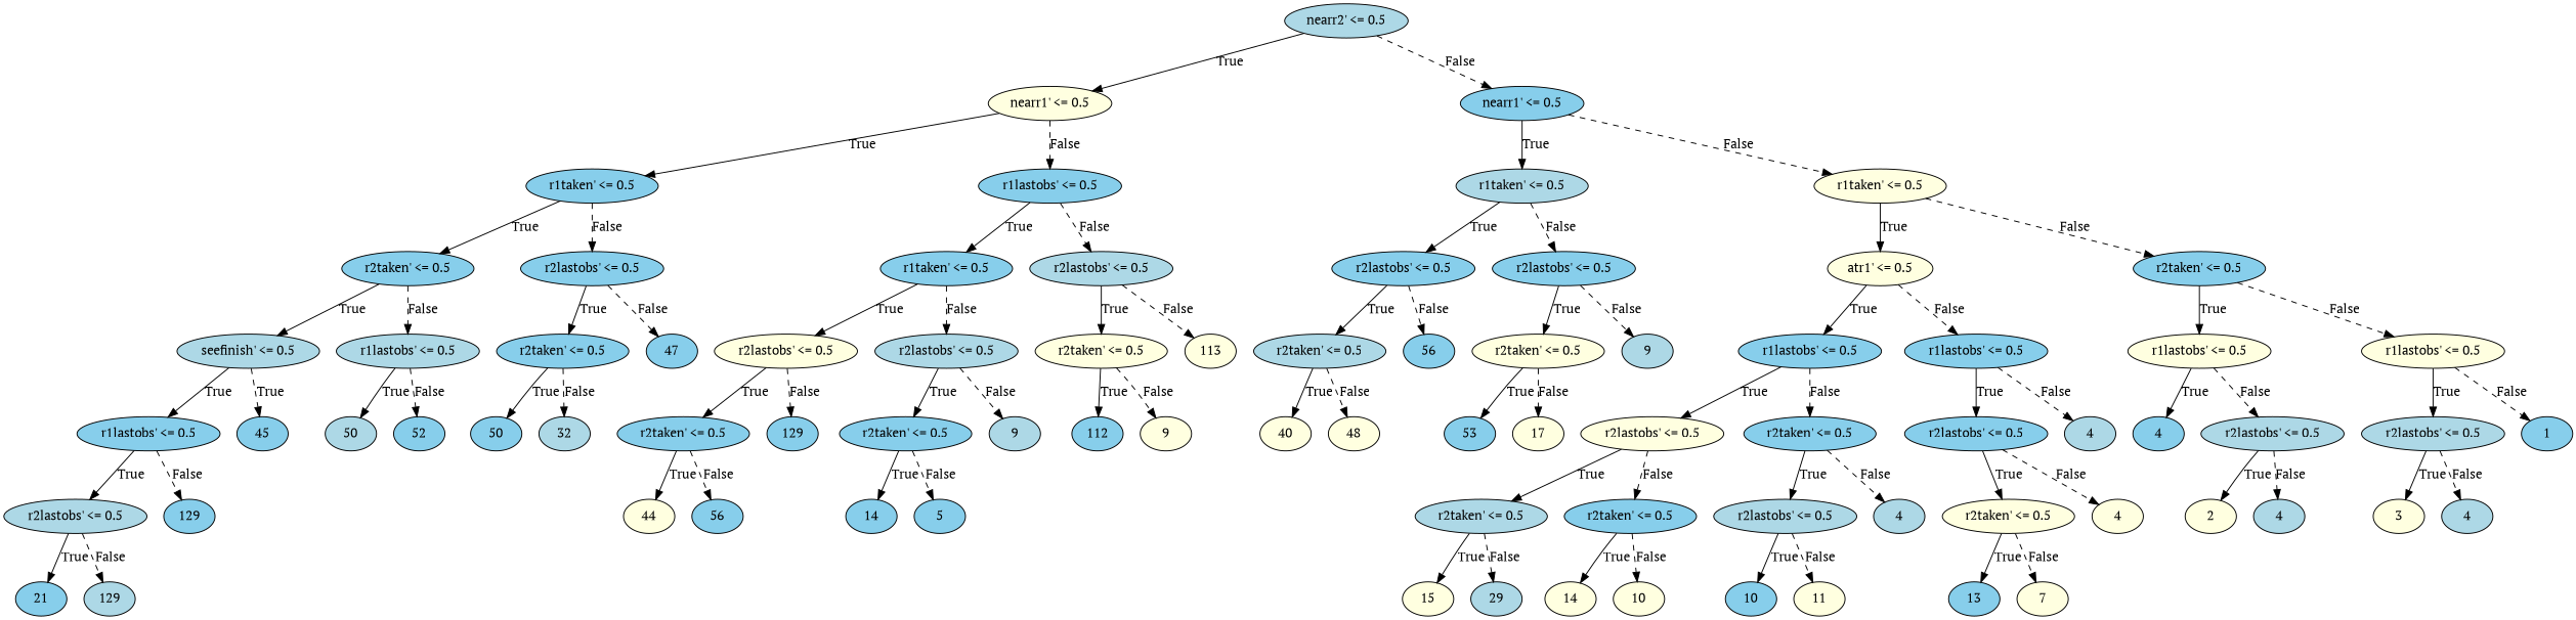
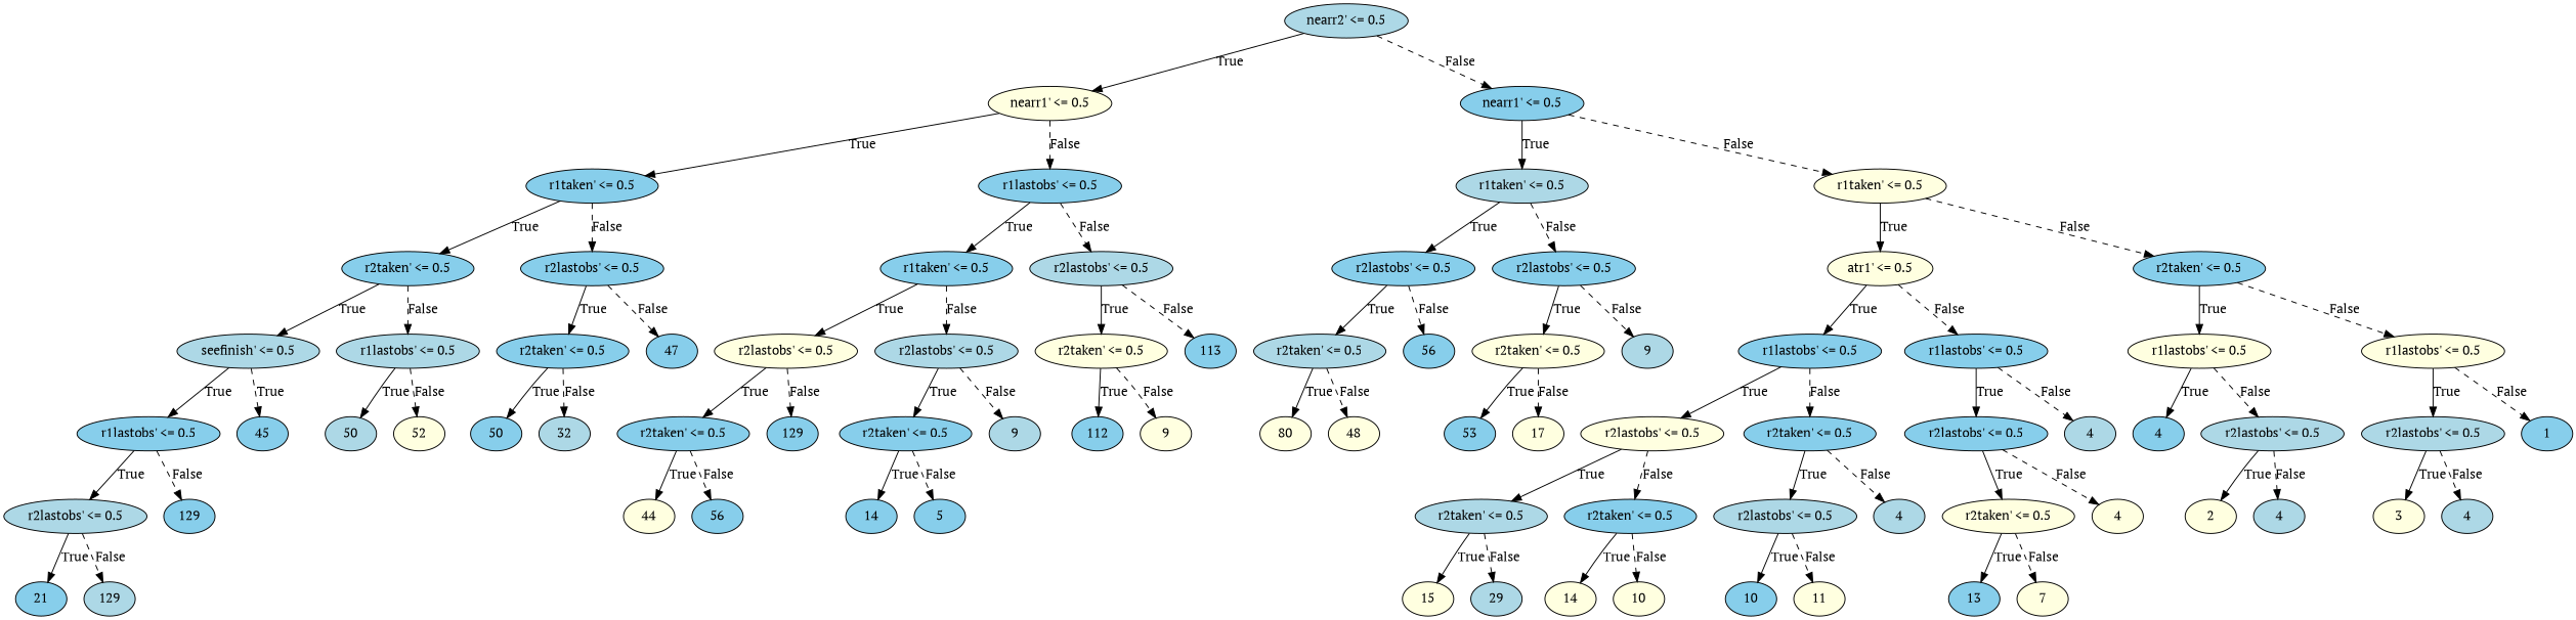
  digraph {
    fontname="PT Serif"
    node [fillcolor=skyblue fontname="PT Serif" style=filled]
    edge [fontname="PT Serif"]
    n1 [fillcolor=lightblue label="nearr2' <= 0.5"]
    n2 [fillcolor=lightyellow label="nearr1' <= 0.5"]
    n3 [label="nearr1' <= 0.5"]
    n4 [label="r1taken' <= 0.5"]
    n5 [label="r1lastobs' <= 0.5"]
    n6 [fillcolor=lightblue label="r1taken' <= 0.5"]
    n7 [fillcolor=lightyellow label="r1taken' <= 0.5"]
    n8 [label="r2taken' <= 0.5"]
    n9 [label="r2lastobs' <= 0.5"]
    n10 [label="r1taken' <= 0.5"]
    n11 [fillcolor=lightblue label="r2lastobs' <= 0.5"]
    n12 [fillcolor=lightblue label="seefinish' <= 0.5"]
    n13 [fillcolor=lightblue label="r1lastobs' <= 0.5"]
    n14 [label="r2taken' <= 0.5"]
    n15 [label=47]
    n16 [label="r1lastobs' <= 0.5"]
    n17 [label=45]
    n18 [fillcolor=lightblue label=50]
-   n19 [label=52]
+   n19 [fillcolor=lightyellow label=52]
    n20 [fillcolor=lightblue label="r2lastobs' <= 0.5"]
    n21 [label=129]
    n22 [label=21]
    n23 [fillcolor=lightblue label=129]
    n24 [label=50]
    n25 [fillcolor=lightblue label=32]
    n26 [fillcolor=lightyellow label="r2lastobs' <= 0.5"]
    n27 [fillcolor=lightblue label="r2lastobs' <= 0.5"]
    n28 [fillcolor=lightyellow label="r2taken' <= 0.5"]
-   n29 [fillcolor=lightyellow label=113]
+   n29 [label=113]
    n30 [label="r2taken' <= 0.5"]
    n31 [label=129]
    n32 [label="r2taken' <= 0.5"]
    n33 [fillcolor=lightblue label=9]
    n34 [fillcolor=lightyellow label=44]
    n35 [label=56]
    n36 [label=14]
    n37 [label=5]
    n38 [label=112]
    n39 [fillcolor=lightyellow label=9]
    n40 [label="r2lastobs' <= 0.5"]
    n41 [label="r2lastobs' <= 0.5"]
    n42 [fillcolor=lightyellow label="atr1' <= 0.5"]
    n43 [label="r2taken' <= 0.5"]
    n44 [fillcolor=lightblue label="r2taken' <= 0.5"]
    n45 [label=56]
    n46 [fillcolor=lightyellow label="r2taken' <= 0.5"]
    n47 [fillcolor=lightblue label=9]
-   n48 [fillcolor=lightyellow label=40]
+   n48 [fillcolor=lightyellow label=80]
    n49 [fillcolor=lightyellow label=48]
    n50 [label=53]
    n51 [fillcolor=lightyellow label=17]
    n52 [label="r1lastobs' <= 0.5"]
    n53 [label="r1lastobs' <= 0.5"]
    n54 [fillcolor=lightyellow label="r1lastobs' <= 0.5"]
    n55 [fillcolor=lightyellow label="r1lastobs' <= 0.5"]
    n56 [fillcolor=lightyellow label="r2lastobs' <= 0.5"]
    n57 [label="r2taken' <= 0.5"]
    n58 [label="r2lastobs' <= 0.5"]
    n59 [fillcolor=lightblue label=4]
    n60 [fillcolor=lightblue label="r2taken' <= 0.5"]
    n61 [label="r2taken' <= 0.5"]
    n62 [fillcolor=lightblue label="r2lastobs' <= 0.5"]
    n63 [fillcolor=lightblue label=4]
    n64 [fillcolor=lightyellow label=15]
    n65 [fillcolor=lightblue label=29]
    n66 [fillcolor=lightyellow label=14]
    n67 [fillcolor=lightyellow label=10]
    n68 [label=10]
    n69 [fillcolor=lightyellow label=11]
    n70 [fillcolor=lightyellow label="r2taken' <= 0.5"]
    n71 [fillcolor=lightyellow label=4]
    n72 [label=13]
    n73 [fillcolor=lightyellow label=7]
    n74 [label=4]
    n75 [fillcolor=lightblue label="r2lastobs' <= 0.5"]
    n76 [fillcolor=lightblue label="r2lastobs' <= 0.5"]
    n77 [label=1]
    n78 [fillcolor=lightyellow label=2]
    n79 [fillcolor=lightblue label=4]
    n80 [fillcolor=lightyellow label=3]
    n81 [fillcolor=lightblue label=4]
    n1 -> n2 [label=True]
    n1 -> n3 [label=False style=dashed]
    n2 -> n4 [label=True]
    n2 -> n5 [label=False style=dashed]
    n3 -> n6 [label=True]
    n3 -> n7 [label=False style=dashed]
    n4 -> n8 [label=True]
    n4 -> n9 [label=False style=dashed]
    n5 -> n10 [label=True]
    n5 -> n11 [label=False style=dashed]
    n6 -> n40 [label=True]
    n6 -> n41 [label=False style=dashed]
    n7 -> n42 [label=True]
    n7 -> n43 [label=False style=dashed]
    n8 -> n12 [label=True]
    n8 -> n13 [label=False style=dashed]
    n9 -> n14 [label=True]
    n9 -> n15 [label=False style=dashed]
    n10 -> n26 [label=True]
    n10 -> n27 [label=False style=dashed]
    n11 -> n28 [label=True]
    n11 -> n29 [label=False style=dashed]
    n12 -> n16 [label=True]
    n12 -> n17 [label=True style=dashed]
    n13 -> n18 [label=True]
    n13 -> n19 [label=False style=dashed]
    n14 -> n24 [label=True]
    n14 -> n25 [label=False style=dashed]
    n16 -> n20 [label=True]
    n16 -> n21 [label=False style=dashed]
    n20 -> n22 [label=True]
    n20 -> n23 [label=False style=dashed]
    n26 -> n30 [label=True]
    n26 -> n31 [label=False style=dashed]
    n27 -> n32 [label=True]
    n27 -> n33 [label=False style=dashed]
    n28 -> n38 [label=True]
    n28 -> n39 [label=False style=dashed]
    n30 -> n34 [label=True]
    n30 -> n35 [label=False style=dashed]
    n32 -> n36 [label=True]
    n32 -> n37 [label=False style=dashed]
    n40 -> n44 [label=True]
    n40 -> n45 [label=False style=dashed]
    n41 -> n46 [label=True]
    n41 -> n47 [label=False style=dashed]
    n42 -> n52 [label=True]
    n42 -> n53 [label=False style=dashed]
    n43 -> n54 [label=True]
    n43 -> n55 [label=False style=dashed]
    n44 -> n48 [label=True]
    n44 -> n49 [label=False style=dashed]
    n46 -> n50 [label=True]
    n46 -> n51 [label=False style=dashed]
    n52 -> n56 [label=True]
    n52 -> n57 [label=False style=dashed]
    n53 -> n58 [label=True]
    n53 -> n59 [label=False style=dashed]
    n54 -> n74 [label=True]
    n54 -> n75 [label=False style=dashed]
    n55 -> n76 [label=True]
    n55 -> n77 [label=False style=dashed]
    n56 -> n60 [label=True]
    n56 -> n61 [label=False style=dashed]
    n57 -> n62 [label=True]
    n57 -> n63 [label=False style=dashed]
    n58 -> n70 [label=True]
    n58 -> n71 [label=False style=dashed]
    n60 -> n64 [label=True]
    n60 -> n65 [label=False style=dashed]
    n61 -> n66 [label=True]
    n61 -> n67 [label=False style=dashed]
    n62 -> n68 [label=True]
    n62 -> n69 [label=False style=dashed]
    n70 -> n72 [label=True]
    n70 -> n73 [label=False style=dashed]
    n75 -> n78 [label=True]
    n75 -> n79 [label=False style=dashed]
    n76 -> n80 [label=True]
    n76 -> n81 [label=False style=dashed]
  }
